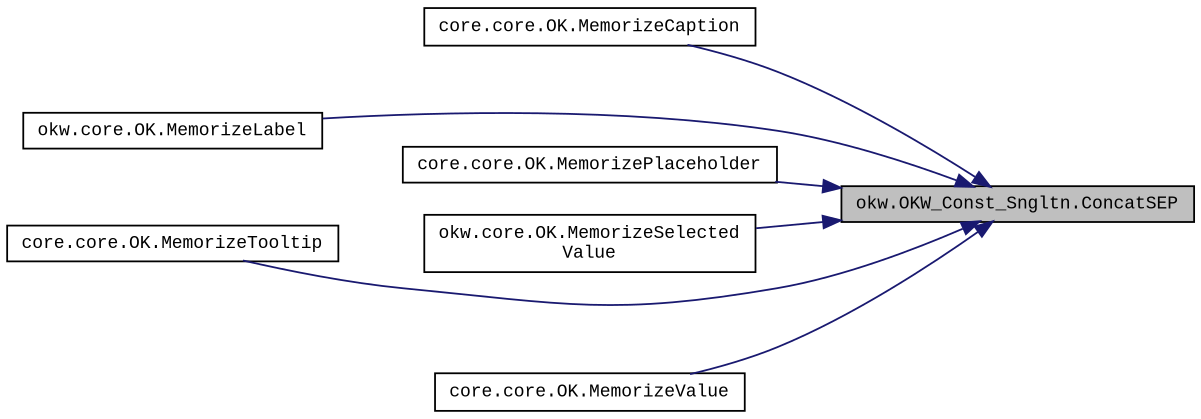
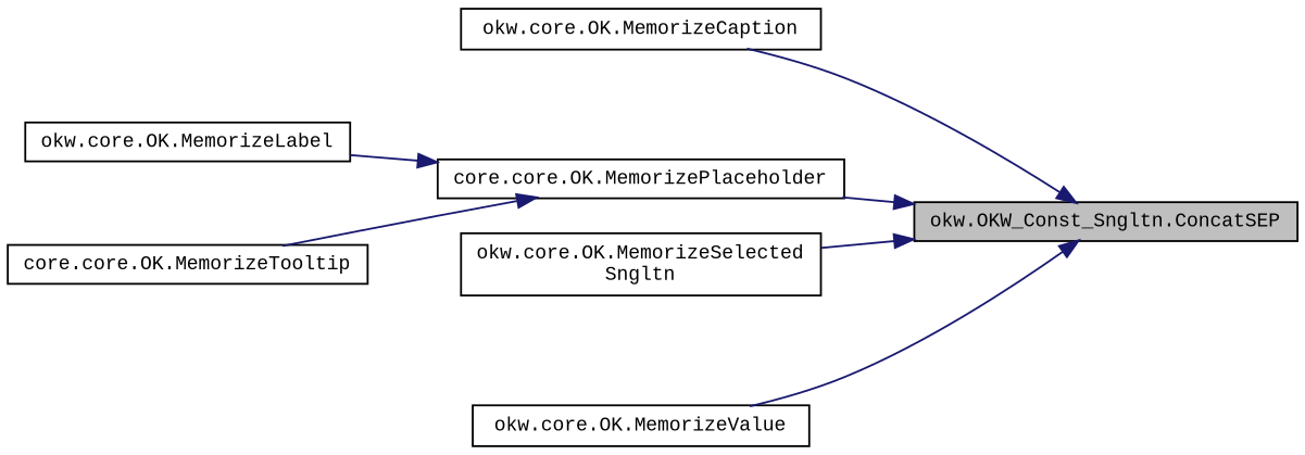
  digraph {
    fontname="Liberation Mono"
    rankdir=RL
    node [color=black fillcolor=white fontname="Liberation Mono" fontsize=10 shape=record style=filled]
    edge [color=midnightblue dir=back fontname="Liberation Mono" fontsize=10 labelfontname=Helvetica labelfontsize=10 style=solid]
    n1 [fillcolor=grey75 fontcolor=black height=0.2 label="okw.OKW_Const_Sngltn.ConcatSEP" width=0.4]
-   n2 [height=0.2 label="core.core.OK.MemorizeCaption" width=0.4]
+   n2 [height=0.2 label="okw.core.OK.MemorizeCaption" width=0.4]
    n3 [height=0.2 label="okw.core.OK.MemorizeLabel" width=0.4]
    n4 [height=0.2 label="core.core.OK.MemorizePlaceholder" width=0.4]
-   n5 [height=0.2 label="okw.core.OK.MemorizeSelected\lValue" width=0.4]
+   n5 [height=0.2 label="okw.core.OK.MemorizeSelected\lSngltn" width=0.4]
    n6 [height=0.2 label="core.core.OK.MemorizeTooltip" width=0.4]
-   n7 [height=0.2 label="core.core.OK.MemorizeValue" width=0.4]
+   n7 [height=0.2 label="okw.core.OK.MemorizeValue" width=0.4]
    n1 -> n2
-   n1 -> n3
+   n4 -> n3
    n1 -> n4
    n1 -> n5
-   n1 -> n6
+   n4 -> n6
    n1 -> n7
  }
